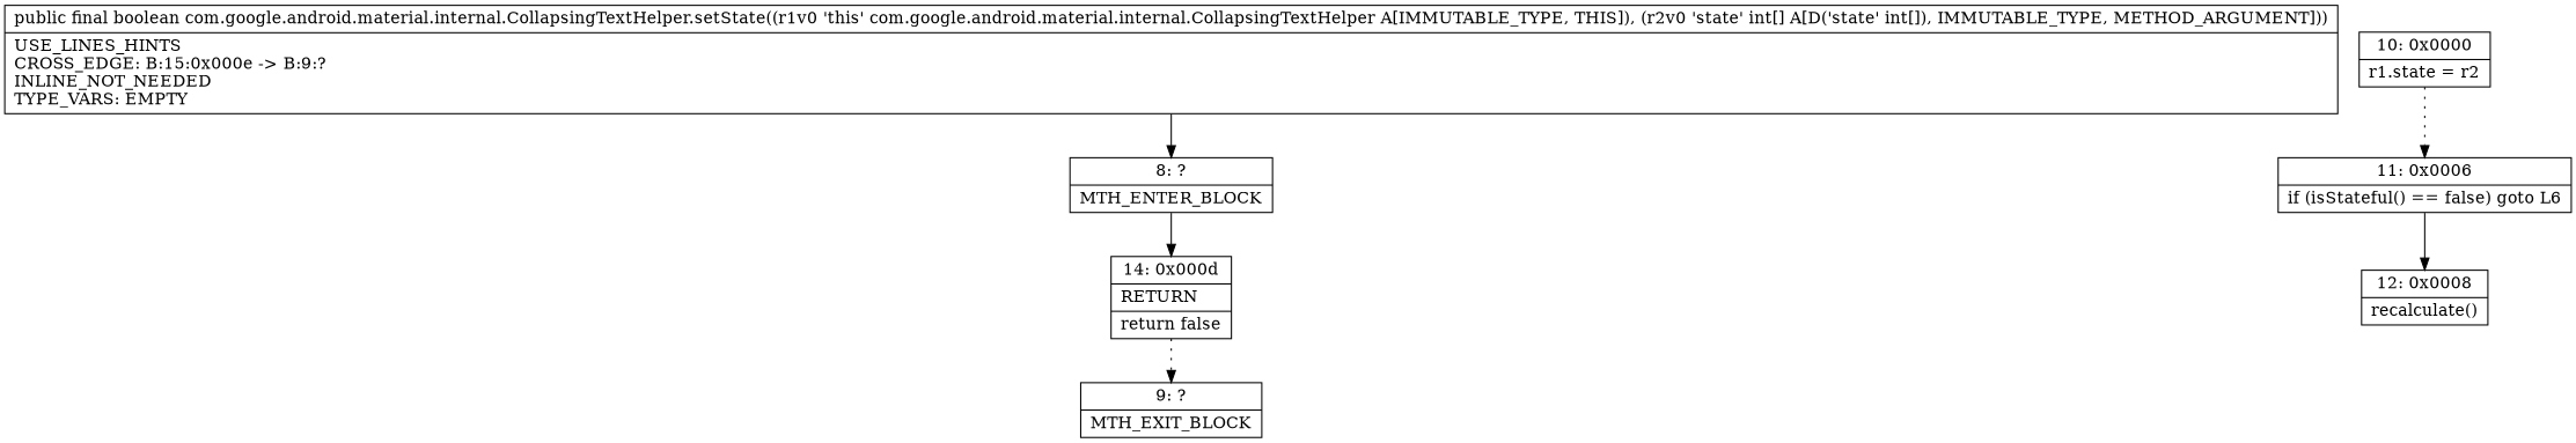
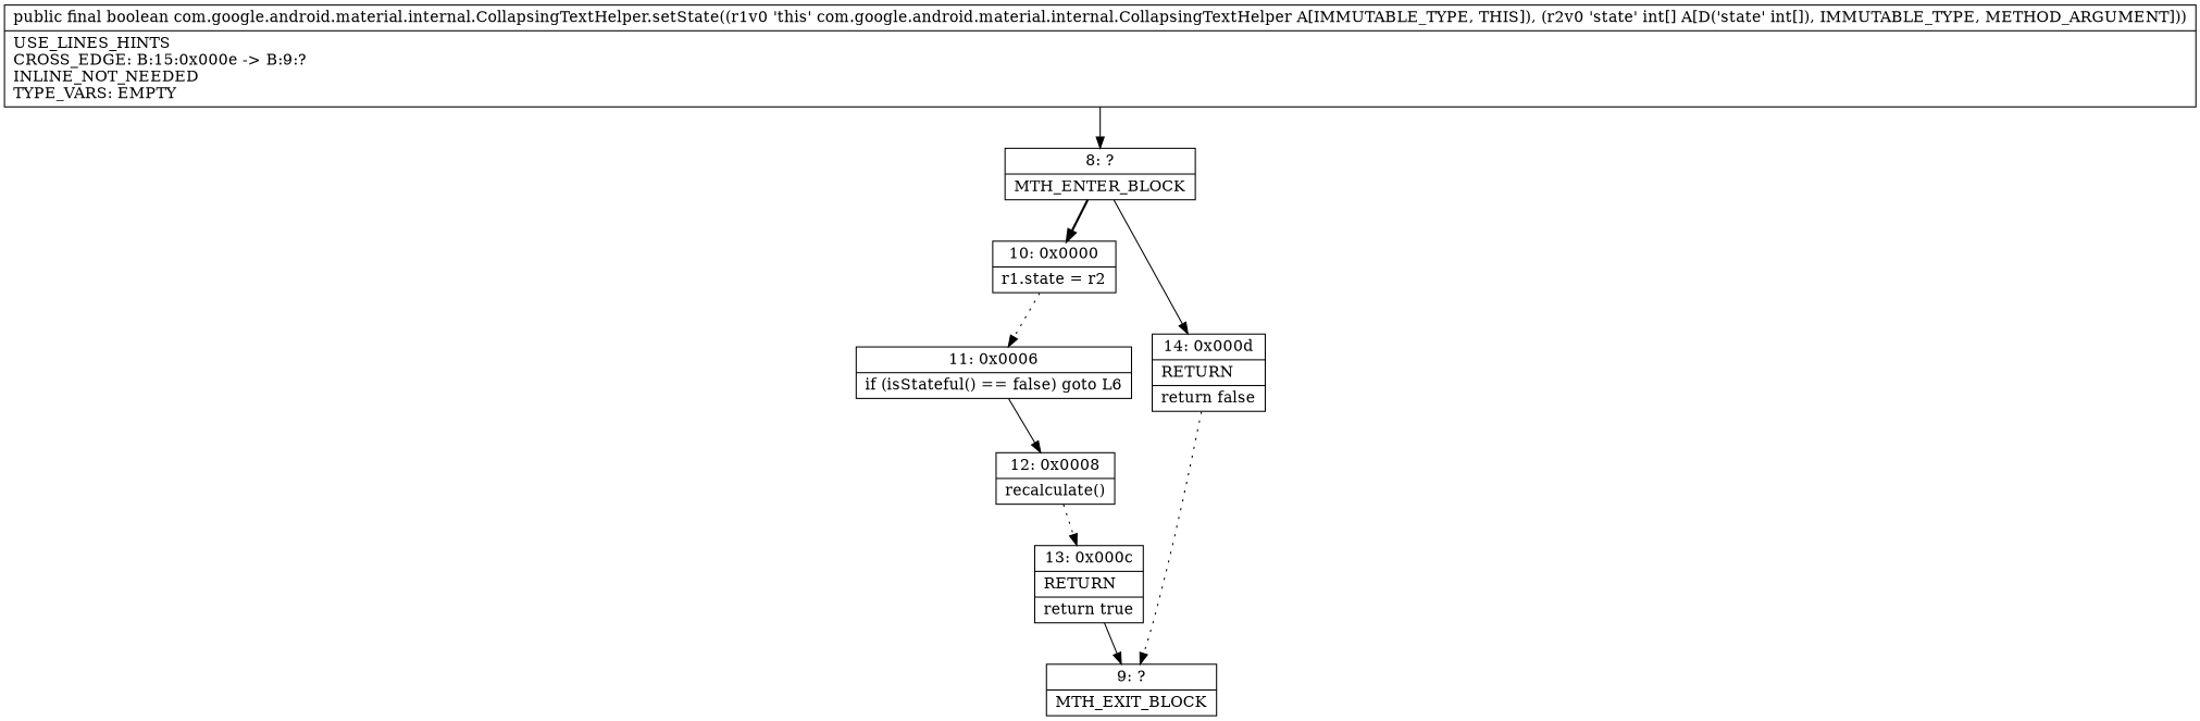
  digraph {
    node [shape=record]
    edge [style=solid]
    n1 [label="{8\:\ ?|MTH_ENTER_BLOCK\l}"]
    n2 [label="{10\:\ 0x0000|r1.state = r2\l}"]
    n3 [label="{14\:\ 0x000d|RETURN\l|return false\l}"]
    n4 [label="{11\:\ 0x0006|if (isStateful() == false) goto L6\l}"]
    n5 [label="{12\:\ 0x0008|recalculate()\l}"]
+   n6 [label="{13\:\ 0x000c|RETURN\l|return true\l}"]
    n7 [label="{9\:\ ?|MTH_EXIT_BLOCK\l}"]
    n8 [label="{public final boolean com.google.android.material.internal.CollapsingTextHelper.setState((r1v0 'this' com.google.android.material.internal.CollapsingTextHelper A[IMMUTABLE_TYPE, THIS]), (r2v0 'state' int[] A[D('state' int[]), IMMUTABLE_TYPE, METHOD_ARGUMENT]))  | USE_LINES_HINTS\lCROSS_EDGE: B:15:0x000e \-\> B:9:?\lINLINE_NOT_NEEDED\lTYPE_VARS: EMPTY\l}"]
+   n1 -> n2 [style=bold]
    n1 -> n3
    n2 -> n4 [style=dotted]
    n3 -> n7 [style=dotted]
    n4 -> n5
+   n5 -> n6 [style=dotted]
+   n6 -> n7
    n8 -> n1
  }
